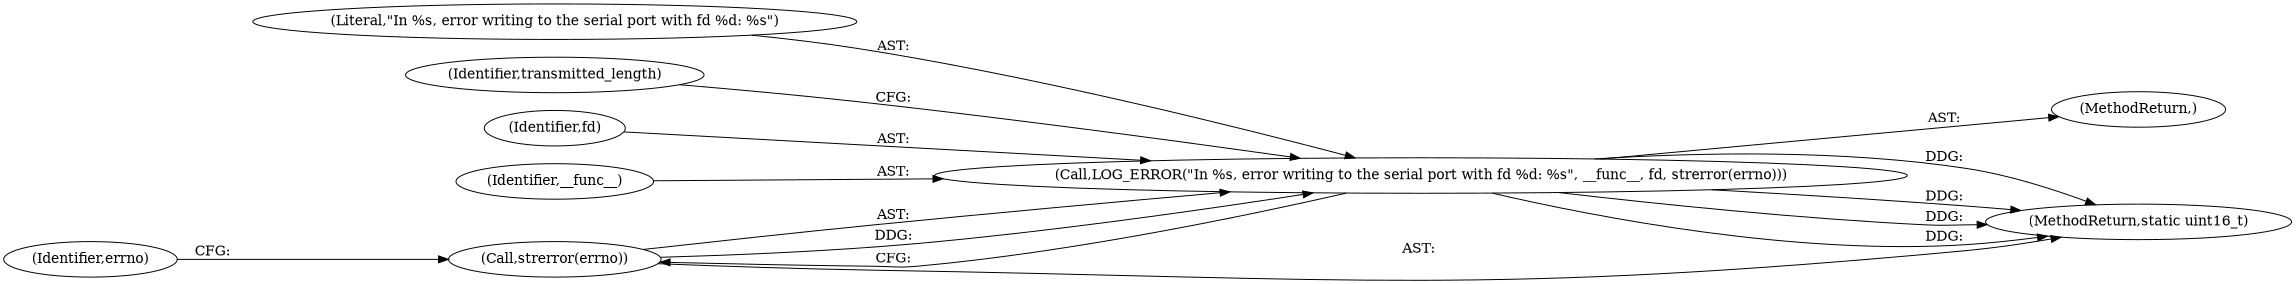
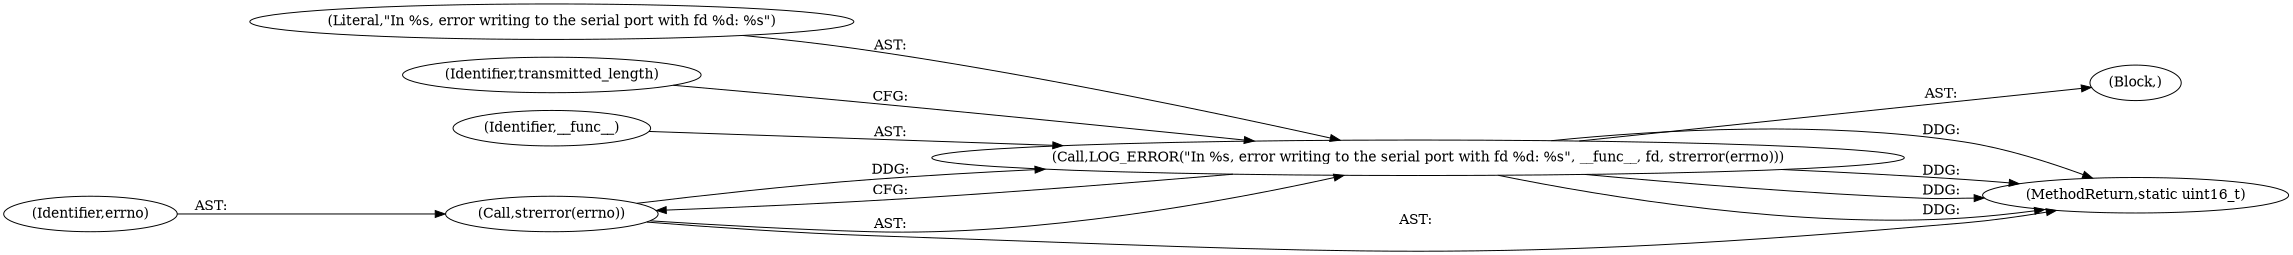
  digraph {
    rankdir=LR
    n1 [label="(Call,strerror(errno))"]
    n2 [label="(Call,LOG_ERROR(\"In %s, error writing to the serial port with fd %d: %s\", __func__, fd, strerror(errno)))"]
    n3 [label="(MethodReturn,static uint16_t)"]
-   n4 [label="(MethodReturn,)"]
+   n4 [label="(Block,)"]
    n5 [label="(Identifier,errno)"]
    n6 [label="(Literal,\"In %s, error writing to the serial port with fd %d: %s\")"]
    n7 [label="(Identifier,transmitted_length)"]
-   n8 [label="(Identifier,fd)"]
    n9 [label="(Identifier,__func__)"]
    n1 -> n2 [label="AST: "]
    n1 -> n2 [label="DDG: "]
    n1 -> n3 [label="AST: "]
    n2 -> n1 [label="CFG: "]
    n2 -> n3 [label="DDG: "]
    n2 -> n3 [label="DDG: "]
    n2 -> n3 [label="DDG: "]
    n2 -> n3 [label="DDG: "]
    n2 -> n4 [label="AST: "]
-   n5 -> n1 [label="CFG: "]
+   n5 -> n1 [label="AST: "]
    n6 -> n2 [label="AST: "]
    n7 -> n2 [label="CFG: "]
-   n8 -> n2 [label="AST: "]
    n9 -> n2 [label="AST: "]
  }
